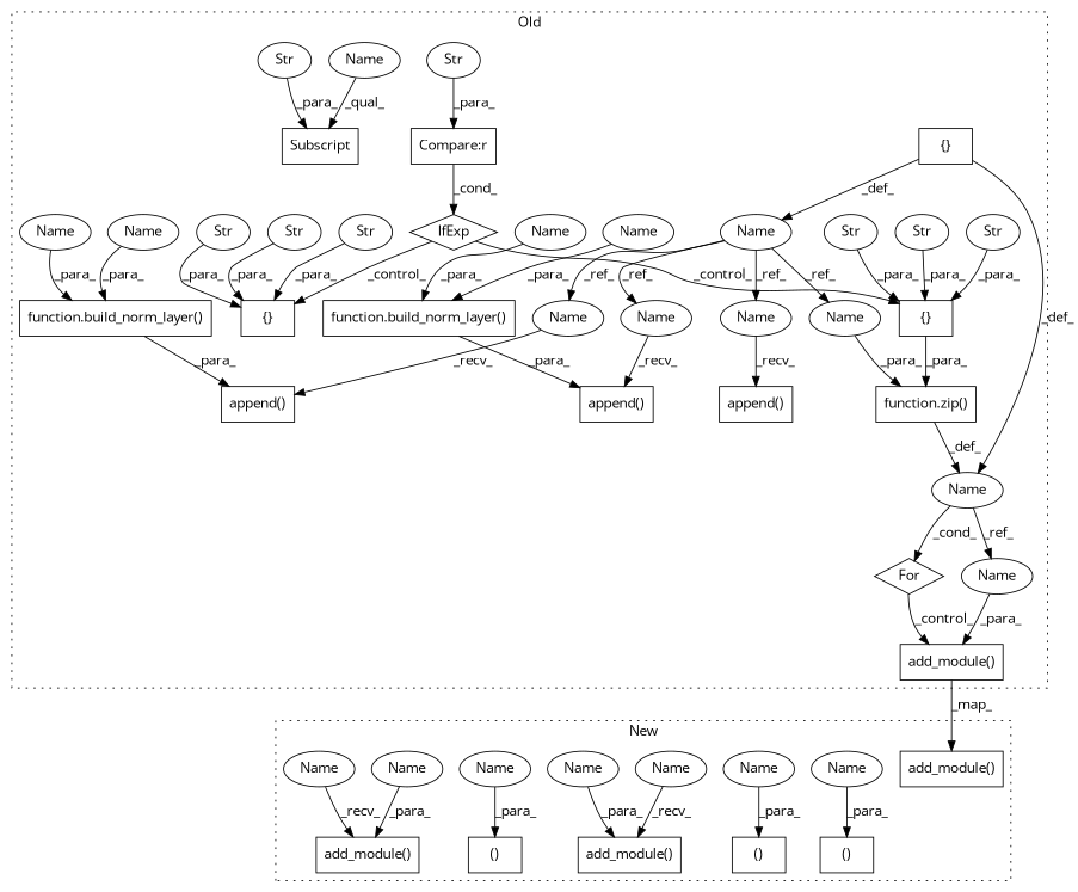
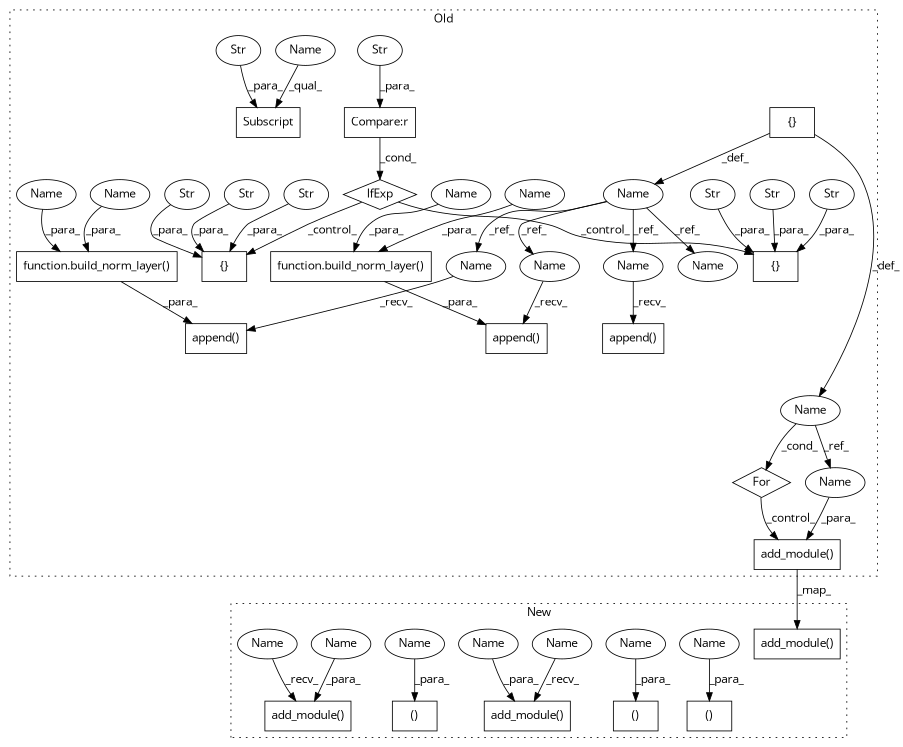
  digraph {
    fontname="Open Sans"
    node [a=87 fontname="Open Sans" l=5 s=3440 shape=ellipse]
    edge [fontname="Open Sans"]
    n1 [a=107 l="4,14" label=For s="3529,3581" shape=diamond]
-   n2 [a=75 l="4,1" label="function.zip()" s="3548,3580" shape=box]
    n3 [a=59 l="1,0" label="{}" s="3498,3518" shape=box]
    n4 [a=40 l=25 label="Compare:r" shape=box]
    n5 [a=63 l="17,0" label=Subscript s="3440,0" shape=box]
    n6 [a=66 l=4 label=Str s=3461]
    n7 [a=66 l=6 label=Str s=3450]
    n8 [a=66 label=Str s=3506]
    n9 [a=66 label=Str s=3499]
    n10 [a=59 l="2,1" label="{}" s="3178,3178" shape=box]
    n11 [a=51 l="4,33" label=IfExp s="3436,3465" shape=diamond]
    n12 [a=59 l="1,0" label="{}" s="3415,3435" shape=box]
    n13 [a=66 label=Str s=3416]
    n14 [a=66 label=Str s=3430]
    n15 [a=75 l="16,1" label="add_module()" s="3595,3622" shape=box]
    n16 [a=75 l="17,1" label="function.build_norm_layer()" s="3272,3306" shape=box]
    n17 [a=75 l="17,1" label="function.build_norm_layer()" s="3208,3242" shape=box]
    n18 [a=75 l="19,1" label="append()" s="3189,3243" shape=box]
    n19 [label=Name s=3539]
    n20 [a=75 l="19,1" label="append()" s="3253,3307" shape=box]
    n21 [l=11 label=Name s=3164]
    n22 [a=66 label=Str s=3513]
    n23 [a=66 label=Str s=3423]
    n24 [a=75 l="19,1" label="append()" s="3317,3386" shape=box]
    n25 [l=11 label=Name s=3253]
    n26 [l=11 label=Name s=3317]
    n27 [l=11 label=Name s=3569]
    n28 [l=11 label=Name s=3189]
    n29 [label=Name s=3617]
    n30 [l=9 label=Name s=3289]
    n31 [l=9 label=Name]
    n32 [l=9 label=Name s=3225]
    n33 [l=6 label=Name s=3300]
    n34 [l=6 label=Name s=3236]
    n35 [a=54 l=7 label="()" s=3137 shape=box]
    n36 [a=75 l="16,1" label="add_module()" s="3412,3445" shape=box]
    n37 [a=75 l="16,1" label="add_module()" s="3498,3531" shape=box]
    n38 [a=54 l=7 label="()" s=3287 shape=box]
    n39 [a=75 l="16,1" label="add_module()" s="3455,3488" shape=box]
    n40 [a=54 l=7 label="()" s=3212 shape=box]
    n41 [label=Name s=3526]
    n42 [label=Name s=3289]
    n43 [label=Name s=3139]
    n44 [label=Name s=3214]
    n45 [label=Name s=3483]
    n46 [l=4 label=Name s=3455]
    n47 [l=4 label=Name s=3498]
    subgraph cluster_1 {
      label=Old
      style=dotted
      n1
-     n2
      n3
      n4
      n5
      n6
      n7
      n8
      n9
      n10
      n11
      n12
      n13
      n14
      n15
      n16
      n17
      n18
      n19
      n20
      n21
      n22
      n23
      n24
      n25
      n26
      n27
      n28
      n29
      n30
      n31
      n32
      n33
      n34
    }
    subgraph cluster_2 {
      label=New
      style=dotted
      n35
      n36
      n37
      n38
      n39
      n40
      n41
      n42
      n43
      n44
      n45
      n46
      n47
    }
    n1 -> n15 [label=_control_]
-   n2 -> n19 [label=_def_]
-   n3 -> n2 [label=_para_]
    n4 -> n11 [label=_cond_]
    n6 -> n4 [label=_para_]
    n7 -> n5 [label=_para_]
    n8 -> n3 [label=_para_]
    n9 -> n3 [label=_para_]
    n10 -> n19 [label=_def_]
    n10 -> n21 [label=_def_]
    n11 -> n3 [label=_control_]
    n11 -> n12 [label=_control_]
    n13 -> n12 [label=_para_]
    n14 -> n12 [label=_para_]
    n15 -> n36 [label=_map_]
    n16 -> n20 [label=_para_]
    n17 -> n18 [label=_para_]
    n19 -> n1 [label=_cond_]
    n19 -> n29 [label=_ref_]
    n21 -> n25 [label=_ref_]
    n21 -> n26 [label=_ref_]
    n21 -> n27 [label=_ref_]
    n21 -> n28 [label=_ref_]
    n22 -> n3 [label=_para_]
    n23 -> n12 [label=_para_]
    n25 -> n20 [label=_recv_]
    n26 -> n24 [label=_recv_]
-   n27 -> n2 [label=_para_]
    n28 -> n18 [label=_recv_]
    n29 -> n15 [label=_para_]
    n30 -> n16 [label=_para_]
    n31 -> n5 [label=_qual_]
    n32 -> n17 [label=_para_]
    n33 -> n16 [label=_para_]
    n34 -> n17 [label=_para_]
    n41 -> n37 [label=_para_]
    n42 -> n38 [label=_para_]
    n43 -> n35 [label=_para_]
    n44 -> n40 [label=_para_]
    n45 -> n39 [label=_para_]
    n46 -> n39 [label=_recv_]
    n47 -> n37 [label=_recv_]
  }
